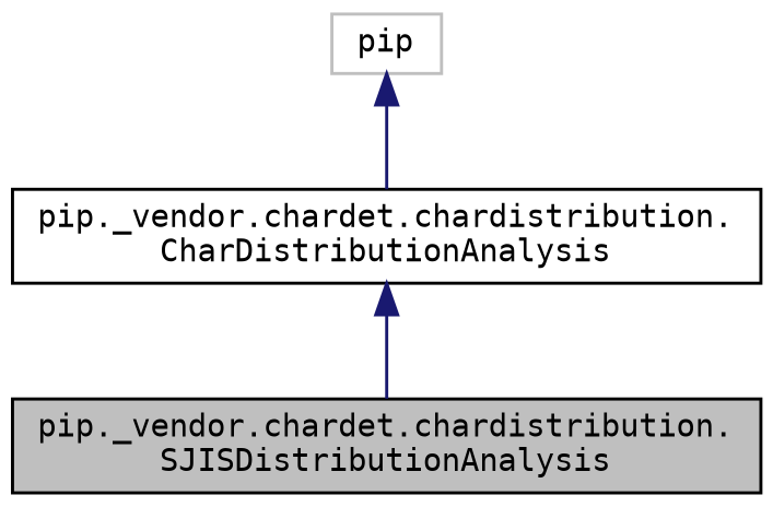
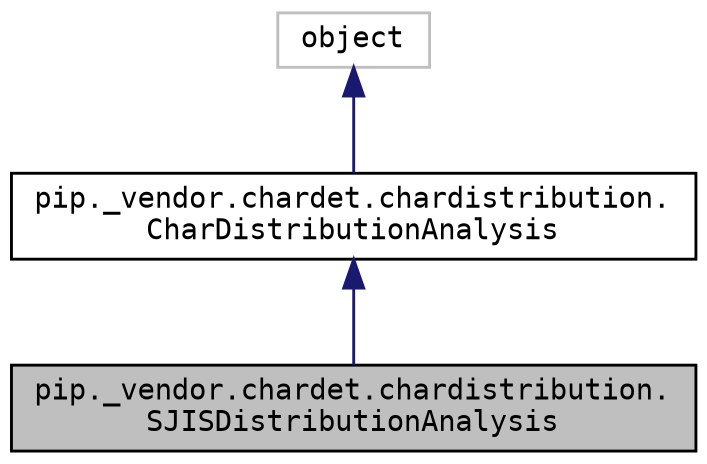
  digraph {
    fontname="DejaVu Sans Mono"
    node [color=black fillcolor=white fontname="DejaVu Sans Mono" fontsize=10 shape=record style=filled]
    edge [color=midnightblue dir=back fontname="DejaVu Sans Mono" fontsize=10 labelfontname=Helvetica labelfontsize=10 style=solid]
    n1 [fillcolor=grey75 fontcolor=black height=0.2 label="pip._vendor.chardet.chardistribution.\lSJISDistributionAnalysis" width=0.4]
    n2 [height=0.2 label="pip._vendor.chardet.chardistribution.\lCharDistributionAnalysis" width=0.4]
-   n3 [color=grey75 height=0.2 label=pip width=0.4]
+   n3 [color=grey75 height=0.2 label=object width=0.4]
    n2 -> n1
    n3 -> n2
  }
